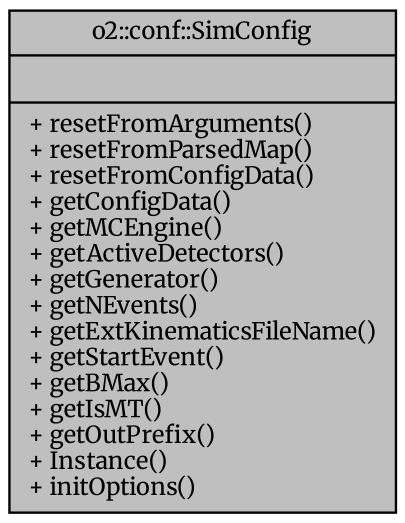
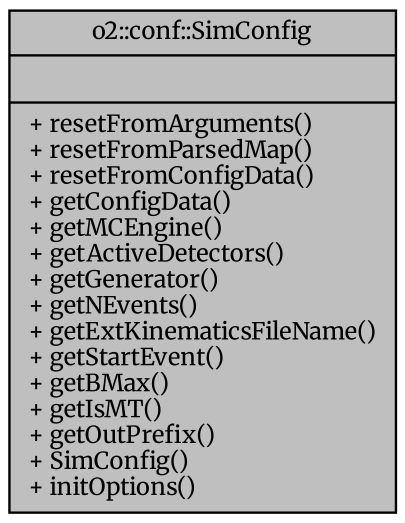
  digraph {
    fontname=Merriweather
-   n1 [color=black fillcolor=grey75 fontcolor=black fontname=Merriweather fontsize=10 height=0.2 label="{o2::conf::SimConfig\n||+ resetFromArguments()\l+ resetFromParsedMap()\l+ resetFromConfigData()\l+ getConfigData()\l+ getMCEngine()\l+ getActiveDetectors()\l+ getGenerator()\l+ getNEvents()\l+ getExtKinematicsFileName()\l+ getStartEvent()\l+ getBMax()\l+ getIsMT()\l+ getOutPrefix()\l+ Instance()\l+ initOptions()\l}" shape=record style=filled width=0.4]
+   n1 [color=black fillcolor=grey75 fontcolor=black fontname=Merriweather fontsize=10 height=0.2 label="{o2::conf::SimConfig\n||+ resetFromArguments()\l+ resetFromParsedMap()\l+ resetFromConfigData()\l+ getConfigData()\l+ getMCEngine()\l+ getActiveDetectors()\l+ getGenerator()\l+ getNEvents()\l+ getExtKinematicsFileName()\l+ getStartEvent()\l+ getBMax()\l+ getIsMT()\l+ getOutPrefix()\l+ SimConfig()\l+ initOptions()\l}" shape=record style=filled width=0.4]
  }
